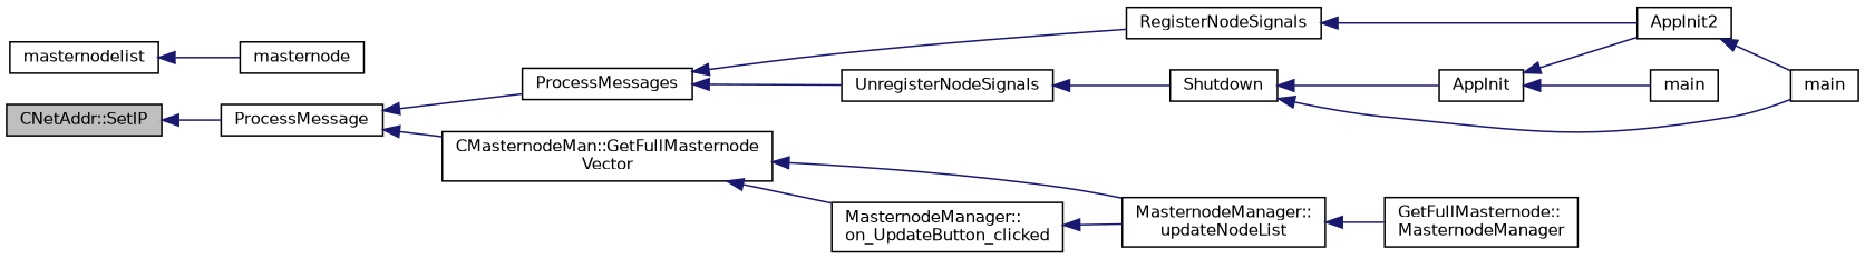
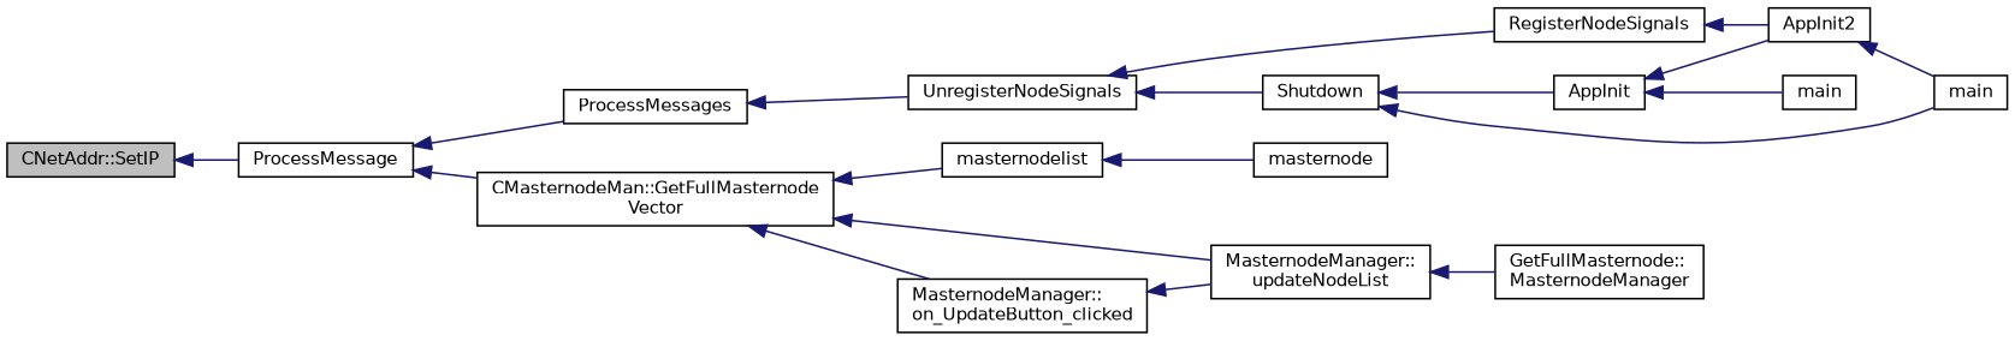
  digraph {
    rankdir=LR
    node [color=black fillcolor=white fontname=Helvetica fontsize=10 shape=record style=filled]
    edge [color=midnightblue dir=back fontname=Helvetica fontsize=10 labelfontname=Helvetica labelfontsize=10 style=solid]
    n1 [fillcolor=grey75 fontcolor=black height=0.2 label="CNetAddr::SetIP" width=0.4]
    n2 [height=0.2 label=ProcessMessage width=0.4]
    n3 [height=0.2 label=ProcessMessages width=0.4]
    n4 [height=0.2 label="CMasternodeMan::GetFullMasternode\lVector" width=0.4]
    n5 [height=0.2 label=RegisterNodeSignals width=0.4]
    n6 [height=0.2 label=UnregisterNodeSignals width=0.4]
    n7 [height=0.2 label="MasternodeManager::\lupdateNodeList" width=0.4]
    n8 [height=0.2 label="MasternodeManager::\lon_UpdateButton_clicked" width=0.4]
    n9 [height=0.2 label=masternodelist width=0.4]
    n10 [height=0.2 label=AppInit2 width=0.4]
    n11 [height=0.2 label=Shutdown width=0.4]
    n12 [height=0.2 label=main width=0.4]
    n13 [height=0.2 label=AppInit width=0.4]
    n14 [height=0.2 label=main width=0.4]
    n15 [height=0.2 label="GetFullMasternode::\lMasternodeManager" width=0.4]
    n16 [height=0.2 label=masternode width=0.4]
    n1 -> n2
    n2 -> n3
    n2 -> n4
-   n3 -> n5
+   n6 -> n5
    n3 -> n6
    n4 -> n7
    n4 -> n8
+   n4 -> n9
    n5 -> n10
    n6 -> n11
    n7 -> n15
    n8 -> n7
    n9 -> n16
    n10 -> n12
    n11 -> n12
    n11 -> n13
    n13 -> n10
    n13 -> n14
  }
